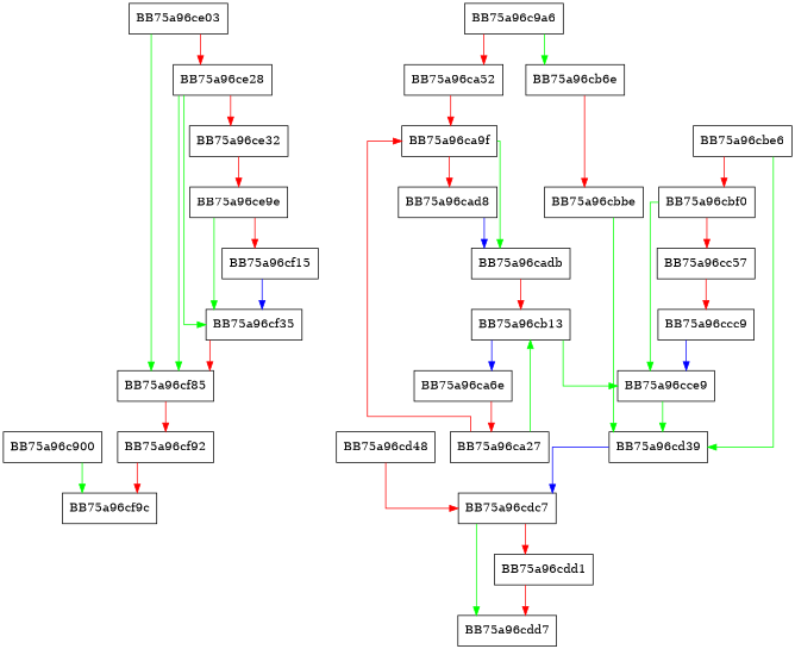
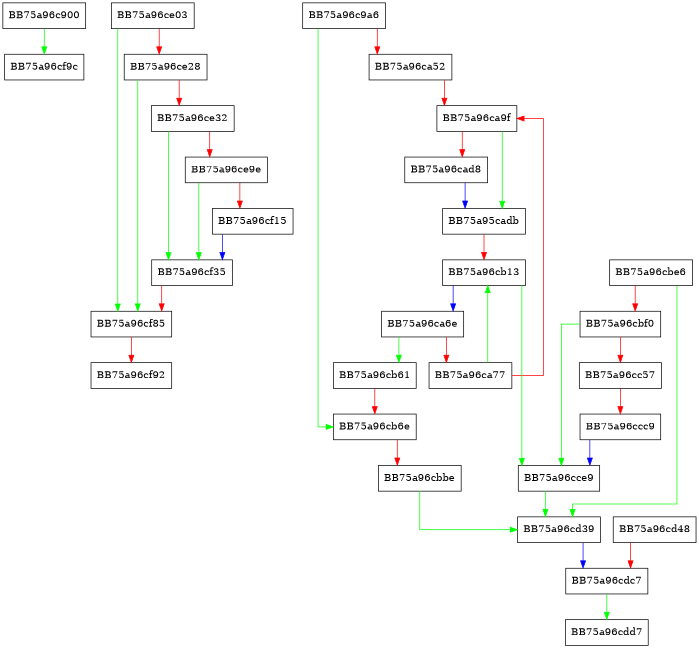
  digraph {
    splines=ortho
    node [shape=box]
    edge [color=red]
    BB75a96c900
    BB75a96cf9c
    BB75a96ce03
    BB75a96cf85
    BB75a96ce28
    BB75a96c9a6
    BB75a96cb6e
    BB75a96ca52
    BB75a96cf92
    BB75a96ce32
    BB75a96cbbe
    BB75a96ca9f
    BB75a96cd48
    BB75a96cdc7
    BB75a96cd39
    BB75a96ca6e
-   BB75a96ca77 [label=BB75a96ca27]
+   BB75a96cb61
+   BB75a96ca77
    BB75a96cb13
    BB75a96cce9
-   BB75a96cadb
+   BB75a96cadb [label=BB75a95cadb]
    BB75a96cad8
    BB75a96cdd7
-   BB75a96cdd1
    BB75a96cbe6
    BB75a96cbf0
    BB75a96cc57
    BB75a96ccc9
    BB75a96cf35
    BB75a96ce9e
    BB75a96cf15
    BB75a96c900 -> BB75a96cf9c [color=green]
    BB75a96ce03 -> BB75a96cf85 [color=green]
    BB75a96ce03 -> BB75a96ce28
    BB75a96cf85 -> BB75a96cf92
    BB75a96ce28 -> BB75a96cf85 [color=green]
    BB75a96ce28 -> BB75a96ce32
    BB75a96c9a6 -> BB75a96cb6e [color=green]
    BB75a96c9a6 -> BB75a96ca52
    BB75a96cb6e -> BB75a96cbbe
    BB75a96ca52 -> BB75a96ca9f
-   BB75a96cf92 -> BB75a96cf9c
-   BB75a96ce28 -> BB75a96cf35 [color=green]
+   BB75a96ce32 -> BB75a96cf35 [color=green]
    BB75a96ce32 -> BB75a96ce9e
    BB75a96cbbe -> BB75a96cd39 [color=green]
    BB75a96ca9f -> BB75a96cadb [color=green]
    BB75a96ca9f -> BB75a96cad8
    BB75a96cd48 -> BB75a96cdc7
    BB75a96cdc7 -> BB75a96cdd7 [color=green]
-   BB75a96cdc7 -> BB75a96cdd1
    BB75a96cd39 -> BB75a96cdc7 [color=blue]
+   BB75a96ca6e -> BB75a96cb61 [color=green]
    BB75a96ca6e -> BB75a96ca77
+   BB75a96cb61 -> BB75a96cb6e
    BB75a96ca77 -> BB75a96ca9f
    BB75a96ca77 -> BB75a96cb13 [color=green]
    BB75a96cb13 -> BB75a96ca6e [color=blue]
    BB75a96cb13 -> BB75a96cce9 [color=green]
    BB75a96cce9 -> BB75a96cd39 [color=green]
    BB75a96cadb -> BB75a96cb13
    BB75a96cad8 -> BB75a96cadb [color=blue]
-   BB75a96cdd1 -> BB75a96cdd7
    BB75a96cbe6 -> BB75a96cd39 [color=green]
    BB75a96cbe6 -> BB75a96cbf0
    BB75a96cbf0 -> BB75a96cce9 [color=green]
    BB75a96cbf0 -> BB75a96cc57
    BB75a96cc57 -> BB75a96ccc9
    BB75a96ccc9 -> BB75a96cce9 [color=blue]
    BB75a96cf35 -> BB75a96cf85
    BB75a96ce9e -> BB75a96cf35 [color=green]
    BB75a96ce9e -> BB75a96cf15
    BB75a96cf15 -> BB75a96cf35 [color=blue]
  }
